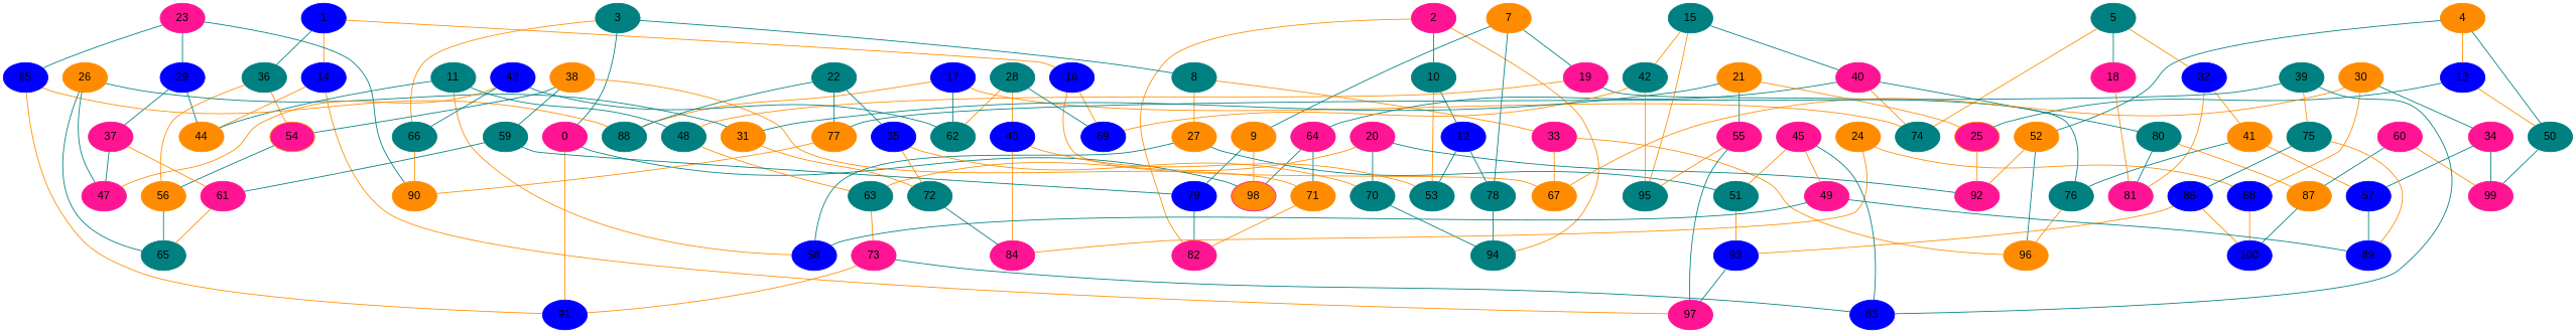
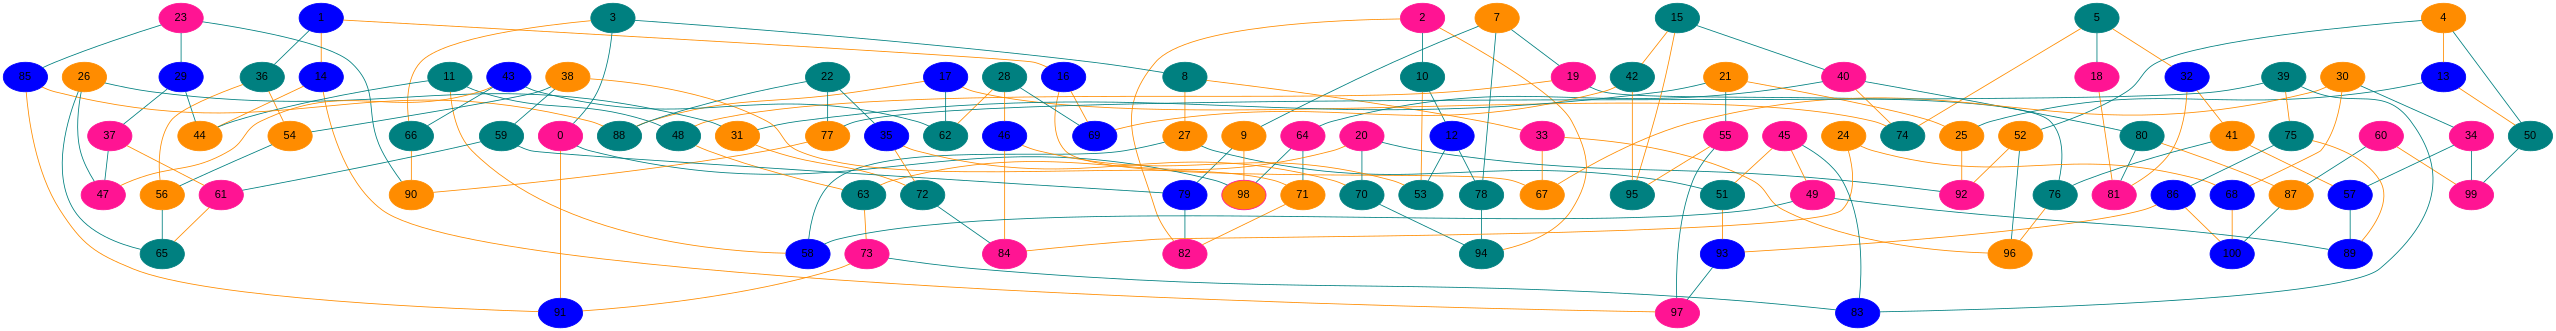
  graph {
    fontname="Liberation Sans"
    node [color=teal fontname="Liberation Sans" style=filled]
    edge [color=teal fontname="Liberation Sans"]
    1 [color=blue]
    14 [color=blue]
    16 [color=blue]
    36
    44 [color=darkorange]
    97 [color=deeppink]
    67 [color=darkorange]
    69 [color=blue]
-   54 [color=darkorange fillcolor=deeppink]
+   54 [color=darkorange]
    56 [color=darkorange]
    2 [color=deeppink]
    10
    82 [color=deeppink]
    94
    12 [color=blue]
    53
    n17 [color=deeppink label=0]
    3
    8
    66
    91 [color=blue]
    98 [color=deeppink fillcolor=darkorange]
    27 [color=darkorange]
    33 [color=deeppink]
    90 [color=darkorange]
    4 [color=darkorange]
    13 [color=blue]
    50
    52 [color=darkorange]
-   25 [color=darkorange fillcolor=deeppink]
+   25 [color=darkorange]
    99 [color=deeppink]
    92 [color=deeppink]
    96 [color=darkorange]
    18 [color=deeppink]
    5
    32 [color=blue]
    74
    81 [color=deeppink]
    41 [color=darkorange]
    7 [color=darkorange]
    9 [color=darkorange]
    19 [color=deeppink]
    78
    79 [color=blue]
    48
    76
    58 [color=blue]
    51
    11
    63
    40 [color=deeppink]
    15
    42
    95
    64 [color=deeppink]
    80
    17 [color=blue]
    62
    88
    71 [color=darkorange]
    20 [color=deeppink]
    70
    73 [color=deeppink]
    21 [color=darkorange]
    31 [color=darkorange]
    55 [color=deeppink]
    72
    22
    35 [color=blue]
    77 [color=darkorange]
    23 [color=deeppink]
    29 [color=blue]
    85 [color=blue]
    37 [color=deeppink]
    24 [color=darkorange]
    68 [color=blue]
    84 [color=deeppink]
    60 [color=deeppink]
    87 [color=darkorange]
    100 [color=blue]
    26 [color=darkorange]
    47 [color=deeppink]
    65
    93 [color=blue]
    28
    46 [color=blue]
    61 [color=deeppink]
    30 [color=darkorange]
    34 [color=deeppink]
    57 [color=blue]
    89 [color=blue]
    38 [color=darkorange]
    59
    39
    75
    83 [color=blue]
    86 [color=blue]
    43 [color=blue]
    45 [color=deeppink]
    49 [color=deeppink]
    1 -- 14 [color=darkorange]
    1 -- 16 [color=darkorange]
    1 -- 36
    14 -- 44 [color=darkorange]
    14 -- 97 [color=darkorange]
    16 -- 67 [color=darkorange]
    16 -- 69 [color=darkorange]
    36 -- 54 [color=darkorange]
    36 -- 56 [color=darkorange]
    54 -- 56
    56 -- 65
    2 -- 10
    2 -- 82 [color=darkorange]
    2 -- 94 [color=darkorange]
    10 -- 12
    10 -- 53 [color=darkorange]
    12 -- 53
    12 -- 78
    n17 -- 91 [color=darkorange]
    n17 -- 98
    3 -- n17
    3 -- 8
    3 -- 66 [color=darkorange]
    8 -- 27 [color=darkorange]
    8 -- 33 [color=darkorange]
    66 -- 90 [color=darkorange]
    27 -- 58
    27 -- 51
    33 -- 67 [color=darkorange]
    33 -- 96 [color=darkorange]
    4 -- 13 [color=darkorange]
    4 -- 50
    4 -- 52
    13 -- 50 [color=darkorange]
    13 -- 25
    50 -- 99
    52 -- 92 [color=darkorange]
    52 -- 96
    25 -- 92 [color=darkorange]
    18 -- 81 [color=darkorange]
    5 -- 18
    5 -- 32 [color=darkorange]
    5 -- 74 [color=darkorange]
    32 -- 81 [color=darkorange]
    32 -- 41 [color=darkorange]
    41 -- 76
    41 -- 57 [color=darkorange]
    7 -- 9
    7 -- 19
    7 -- 78
    9 -- 98 [color=darkorange]
    9 -- 79
    19 -- 48 [color=darkorange]
    19 -- 76
    78 -- 94
    79 -- 82
    48 -- 63 [color=darkorange]
    76 -- 96 [color=darkorange]
    51 -- 93 [color=darkorange]
    11 -- 44
    11 -- 48
    11 -- 58 [color=darkorange]
    63 -- 73 [color=darkorange]
    40 -- 74 [color=darkorange]
    40 -- 64
    40 -- 80
    15 -- 40
    15 -- 42 [color=darkorange]
    15 -- 95 [color=darkorange]
    42 -- 69 [color=darkorange]
    42 -- 95 [color=darkorange]
    64 -- 98
    64 -- 71
    80 -- 81
    80 -- 87 [color=darkorange]
    17 -- 74 [color=darkorange]
    17 -- 62
    17 -- 88 [color=darkorange]
    71 -- 82 [color=darkorange]
    20 -- 92
    20 -- 63 [color=darkorange]
    20 -- 70
    70 -- 94
    73 -- 91 [color=darkorange]
    73 -- 83
    21 -- 25 [color=darkorange]
    21 -- 31
    21 -- 55
    31 -- 72 [color=darkorange]
    55 -- 97
    55 -- 95 [color=darkorange]
    72 -- 84
    22 -- 88
    22 -- 35
    22 -- 77
    35 -- 70 [color=darkorange]
    35 -- 72 [color=darkorange]
    77 -- 90 [color=darkorange]
    23 -- 90
    23 -- 29
    23 -- 85
    29 -- 44
    29 -- 37
    85 -- 91 [color=darkorange]
    85 -- 88 [color=darkorange]
    37 -- 47
    37 -- 61 [color=darkorange]
    24 -- 68 [color=darkorange]
    24 -- 84 [color=darkorange]
    68 -- 100 [color=darkorange]
    60 -- 99 [color=darkorange]
    60 -- 87
    87 -- 100
    26 -- 31
    26 -- 47
    26 -- 65
    93 -- 97
    28 -- 69
    28 -- 62 [color=darkorange]
    28 -- 46 [color=darkorange]
    46 -- 53 [color=darkorange]
    46 -- 84 [color=darkorange]
    61 -- 65 [color=darkorange]
    30 -- 67 [color=darkorange]
    30 -- 68 [color=darkorange]
    30 -- 34
    34 -- 99
    34 -- 57
    57 -- 89
    38 -- 54
    38 -- 71 [color=darkorange]
    38 -- 59
    59 -- 79
    59 -- 61
    39 -- 77
    39 -- 75 [color=darkorange]
    39 -- 83
    75 -- 89 [color=darkorange]
    75 -- 86
    86 -- 100 [color=darkorange]
    86 -- 93 [color=darkorange]
    43 -- 66
    43 -- 62
    43 -- 47 [color=darkorange]
    45 -- 51 [color=darkorange]
    45 -- 83
    45 -- 49 [color=darkorange]
    49 -- 58
    49 -- 89
  }
